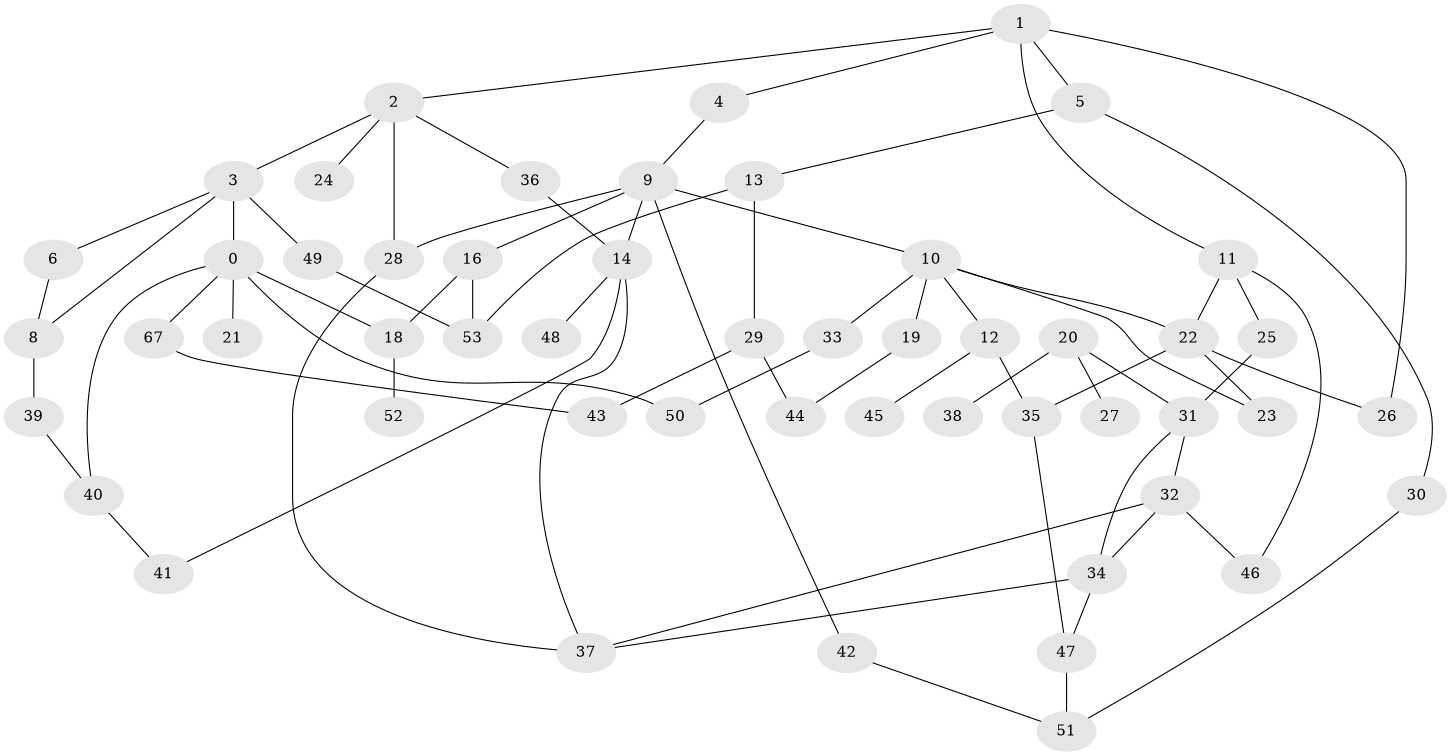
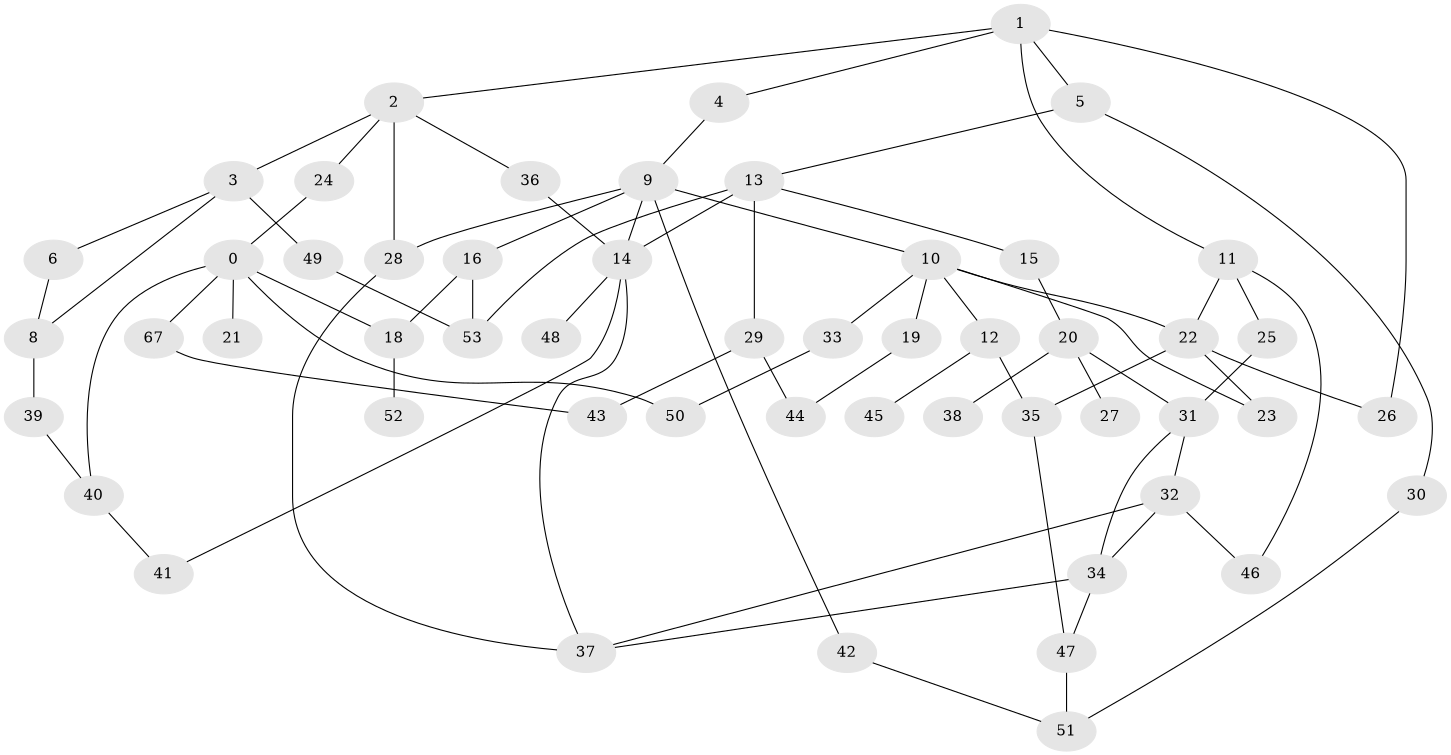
  graph {
    node [color=gray90 style=filled]
    1
    2
    4
    5
    11
    26
    3
    24
    28
    36
    9
    13
    30
    22
    25
    46
    6
    n18 [label=0]
    8
    49
    14
    37
    41
    48
    n25 [label=67]
    18
    21
    40
    50
    39
    53
    10
    16
    42
+   15
    29
    51
    43
    52
    12
    19
    23
    33
    35
    45
    44
    31
    47
    20
    27
    38
    32
    34
    1 -- 2
    1 -- 4
    1 -- 5
    1 -- 11
    1 -- 26
    2 -- 3
    2 -- 24
    2 -- 28
    2 -- 36
    4 -- 9
    5 -- 13
    5 -- 30
    11 -- 22
    11 -- 25
    11 -- 46
    3 -- 6
-   3 -- n18
+   24 -- n18
    3 -- 8
    3 -- 49
    28 -- 37
    36 -- 14
    9 -- 28
    9 -- 14
    9 -- 10
    9 -- 16
    9 -- 42
+   13 -- 14
    13 -- 53
+   13 -- 15
    13 -- 29
    30 -- 51
    22 -- 26
    22 -- 23
    22 -- 35
    25 -- 31
    6 -- 8
    n18 -- n25
    n18 -- 18
    n18 -- 21
    n18 -- 40
    n18 -- 50
    8 -- 39
    49 -- 53
    14 -- 37
    14 -- 41
    14 -- 48
    n25 -- 43
    18 -- 52
    40 -- 41
    39 -- 40
    10 -- 22
    10 -- 12
    10 -- 19
    10 -- 23
    10 -- 33
    16 -- 18
    16 -- 53
    42 -- 51
+   15 -- 20
    29 -- 43
    29 -- 44
    12 -- 35
    12 -- 45
    19 -- 44
    33 -- 50
    35 -- 47
    31 -- 32
    31 -- 34
    47 -- 51
    20 -- 31
    20 -- 27
    20 -- 38
    32 -- 46
    32 -- 37
    32 -- 34
    34 -- 37
    34 -- 47
  }
